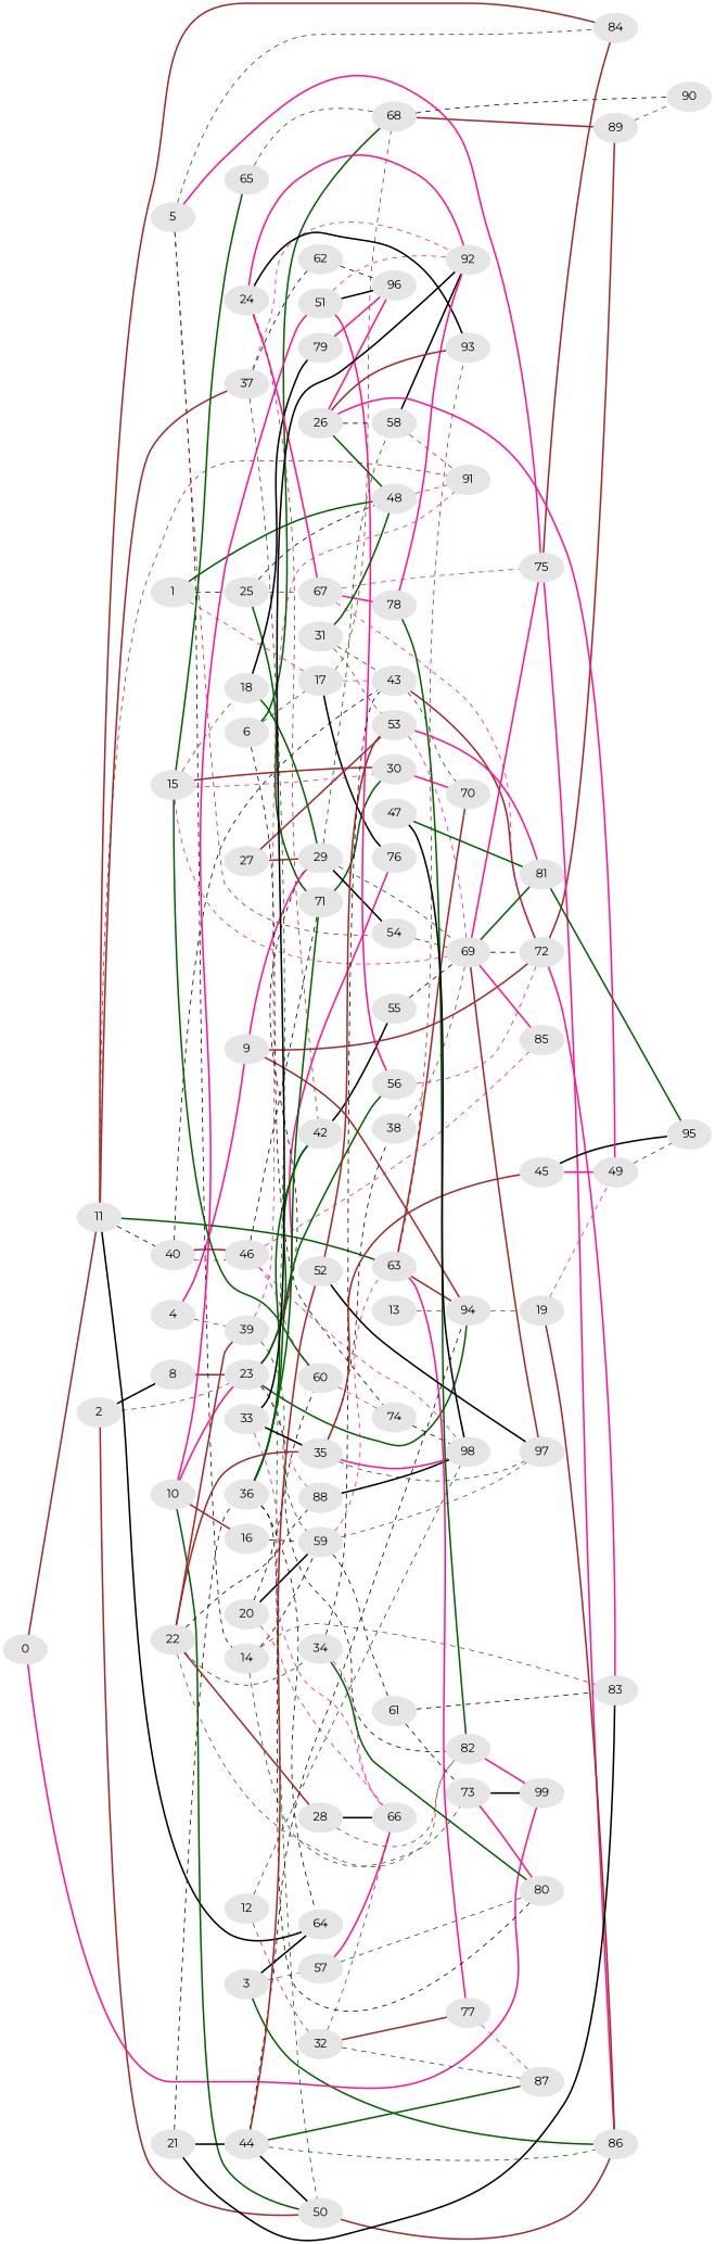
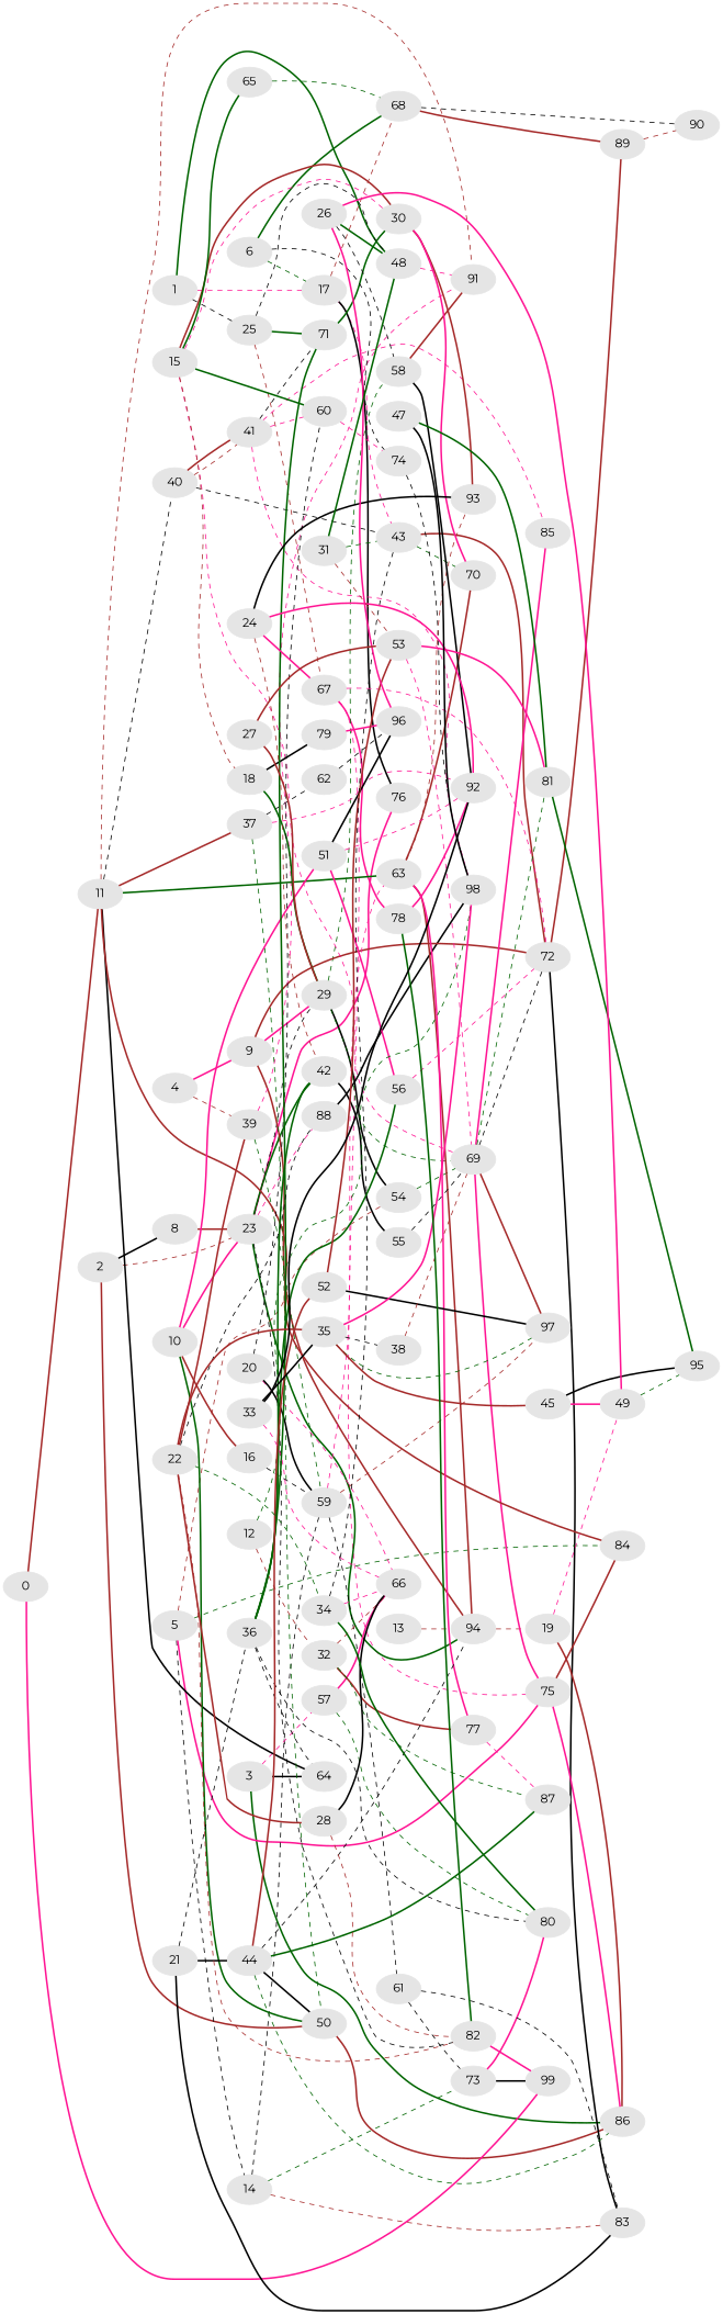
  graph {
    fontname=Montserrat
    rankdir=LR
    node [color=gray90 fontname=Montserrat style=filled]
    edge [color=black fontname=Montserrat style=bold]
    1
    17
    25
    48
    68
    43
    76
    67
    71
    91
    2
    8
    23
    50
    29
    94
    82
    88
    42
    86
    3
    57
    64
    66
    80
    4
    9
    39
    72
    59
    5
    14
    54
    75
    84
    73
    83
    69
    6
    74
    62
    96
    89
    90
    98
    n46 [label=0]
    11
    99
    37
    40
    63
    58
    19
    10
    16
    51
    92
    56
-   46
+   46 [label=41]
    93
    70
    77
    12
    32
    87
    13
    49
    97
    61
    15
    18
    30
    60
    65
    79
    85
    81
    95
    20
    21
    36
    44
    52
    22
    28
    34
    35
    38
    45
    55
    24
    78
    26
    27
    53
    31
    33
    47
    1 -- 17 [color=deeppink style=dashed]
    1 -- 25 [style=dashed]
    1 -- 48 [color=darkgreen]
    17 -- 68 [color=brown style=dashed]
    17 -- 43 [color=deeppink style=dashed]
    17 -- 76
    25 -- 48 [style=dashed]
    25 -- 67 [color=brown style=dashed]
    25 -- 71 [color=darkgreen]
    48 -- 91 [color=deeppink style=dashed]
    68 -- 89 [color=brown]
    68 -- 90 [style=dashed]
    43 -- 72 [color=brown]
    43 -- 70 [color=darkgreen style=dashed]
    67 -- 72 [color=deeppink style=dashed]
    67 -- 75 [color=deeppink style=dashed]
    67 -- 78 [color=deeppink]
    71 -- 30 [color=darkgreen]
    2 -- 8
    2 -- 23 [color=brown style=dashed]
    2 -- 50 [color=brown]
    8 -- 23 [color=brown]
    23 -- 76 [color=deeppink]
    23 -- 29 [style=dashed]
    23 -- 94 [color=darkgreen]
    23 -- 82 [style=dashed]
    23 -- 88 [color=deeppink style=dashed]
    23 -- 42 [color=darkgreen]
    50 -- 86 [color=brown]
    29 -- 54
    29 -- 69 [color=darkgreen style=dashed]
    29 -- 58 [color=darkgreen style=dashed]
    94 -- 19 [color=brown style=dashed]
    82 -- 99 [color=deeppink]
    88 -- 98
    42 -- 55
    3 -- 86 [color=darkgreen]
    3 -- 57 [color=deeppink style=dashed]
    3 -- 64
    57 -- 66 [color=deeppink]
    57 -- 80 [color=darkgreen style=dashed]
    4 -- 9 [color=deeppink]
    4 -- 39 [color=brown style=dashed]
    9 -- 29 [color=deeppink]
    9 -- 94 [color=brown]
    9 -- 72 [color=brown]
    39 -- 91 [color=deeppink style=dashed]
    39 -- 59 [color=darkgreen style=dashed]
-   72 -- 83 [color=deeppink]
+   72 -- 83
    72 -- 89 [color=brown]
    59 -- 63 [color=deeppink style=dashed]
    59 -- 97 [color=brown style=dashed]
    59 -- 61 [style=dashed]
    5 -- 14 [style=dashed]
    5 -- 54 [color=brown style=dashed]
    5 -- 75 [color=deeppink]
    5 -- 84 [color=darkgreen style=dashed]
    14 -- 59 [style=dashed]
    14 -- 73 [color=darkgreen style=dashed]
    14 -- 83 [color=brown style=dashed]
    54 -- 69 [color=darkgreen style=dashed]
    75 -- 86 [color=deeppink]
    75 -- 84 [color=brown]
    73 -- 80 [color=deeppink]
    73 -- 99
    69 -- 72 [style=dashed]
    69 -- 75 [color=deeppink]
    69 -- 97 [color=brown]
    69 -- 85 [color=deeppink]
-   69 -- 81 [color=darkgreen]
+   69 -- 81 [color=darkgreen style=dashed]
    6 -- 17 [color=darkgreen style=dashed]
    6 -- 68 [color=darkgreen]
    6 -- 74 [style=dashed]
    74 -- 98 [style=dashed]
    62 -- 96 [style=dashed]
    89 -- 90 [color=brown style=dashed]
    n46 -- 11 [color=brown]
    n46 -- 99 [color=deeppink]
    11 -- 91 [color=brown style=dashed]
    11 -- 64
    11 -- 84 [color=brown]
    11 -- 37 [color=brown]
    11 -- 40 [style=dashed]
    11 -- 63 [color=darkgreen]
    37 -- 50 [color=darkgreen style=dashed]
    37 -- 62 [style=dashed]
    37 -- 92 [color=deeppink style=dashed]
    40 -- 43 [style=dashed]
    40 -- 46 [color=brown style=dashed]
    40 -- 46 [color=brown]
    63 -- 94 [color=brown]
    63 -- 93 [color=brown style=dashed]
    63 -- 70 [color=brown]
    63 -- 77 [color=deeppink]
-   58 -- 91 [color=brown style=dashed]
+   58 -- 91 [color=brown]
    58 -- 92
    19 -- 86 [color=brown]
    19 -- 49 [color=deeppink style=dashed]
    10 -- 23 [color=deeppink]
    10 -- 50 [color=darkgreen]
    10 -- 16 [color=brown]
    10 -- 51 [color=deeppink]
    16 -- 59 [style=dashed]
    51 -- 96
    51 -- 92 [color=deeppink style=dashed]
    51 -- 56 [color=deeppink]
    56 -- 72 [color=deeppink style=dashed]
    46 -- 71 [style=dashed]
    46 -- 98 [color=deeppink style=dashed]
    46 -- 60 [color=deeppink style=dashed]
    46 -- 85 [color=deeppink style=dashed]
    77 -- 87 [color=deeppink style=dashed]
    12 -- 98 [color=darkgreen style=dashed]
    12 -- 32 [color=brown style=dashed]
    32 -- 66 [color=brown style=dashed]
    32 -- 77 [color=brown]
    32 -- 87 [color=darkgreen style=dashed]
    13 -- 94 [color=brown style=dashed]
    49 -- 95 [color=darkgreen style=dashed]
    61 -- 73 [style=dashed]
    61 -- 83 [style=dashed]
    15 -- 69 [color=deeppink style=dashed]
    15 -- 18 [color=brown style=dashed]
    15 -- 30 [color=deeppink style=dashed]
    15 -- 30 [color=brown]
    15 -- 60 [color=darkgreen]
    15 -- 65 [color=darkgreen]
    18 -- 29 [color=darkgreen]
    18 -- 79
-   26 -- 93 [color=brown]
+   30 -- 93 [color=brown]
    30 -- 70 [color=deeppink]
    60 -- 74 [color=deeppink style=dashed]
    65 -- 68 [color=darkgreen style=dashed]
    79 -- 96 [color=deeppink]
    81 -- 95 [color=darkgreen]
    20 -- 66 [color=deeppink style=dashed]
    20 -- 59
    20 -- 60 [style=dashed]
    21 -- 83
    21 -- 36 [style=dashed]
    21 -- 44
    36 -- 71 [color=darkgreen]
    36 -- 42 [color=darkgreen]
    36 -- 64 [style=dashed]
    36 -- 80 [style=dashed]
    36 -- 56 [color=darkgreen]
    44 -- 50
    44 -- 94 [style=dashed]
    44 -- 86 [color=darkgreen style=dashed]
    44 -- 87 [color=darkgreen]
    44 -- 52 [color=brown]
    52 -- 97
    52 -- 53 [color=brown]
    22 -- 82 [color=brown style=dashed]
    22 -- 88 [style=dashed]
    22 -- 39 [color=brown]
    22 -- 28 [color=brown]
    22 -- 34 [color=darkgreen style=dashed]
    22 -- 35 [color=brown]
    28 -- 82 [color=brown style=dashed]
    28 -- 66
    34 -- 43 [style=dashed]
    34 -- 66 [color=deeppink style=dashed]
    34 -- 80 [color=darkgreen]
    35 -- 98 [color=deeppink]
    35 -- 97 [color=darkgreen style=dashed]
    35 -- 38 [style=dashed]
    35 -- 45 [color=brown]
    38 -- 69 [color=brown style=dashed]
    45 -- 49 [color=deeppink]
    45 -- 95
    55 -- 69 [style=dashed]
    24 -- 67 [color=deeppink]
    24 -- 42 [color=brown style=dashed]
    24 -- 92 [color=deeppink]
    24 -- 93
    78 -- 82 [color=darkgreen]
    78 -- 92 [color=deeppink]
    26 -- 48 [color=darkgreen]
    26 -- 96 [color=deeppink]
    26 -- 58 [style=dashed]
    26 -- 49 [color=deeppink]
    27 -- 29 [color=brown]
    27 -- 53 [color=brown]
    53 -- 69 [color=deeppink style=dashed]
    53 -- 81 [color=deeppink]
    31 -- 48 [color=darkgreen]
    31 -- 43 [color=darkgreen style=dashed]
    31 -- 53 [color=brown style=dashed]
    33 -- 66 [color=deeppink style=dashed]
    33 -- 92
    33 -- 35
    47 -- 98
    47 -- 81 [color=darkgreen]
  }
